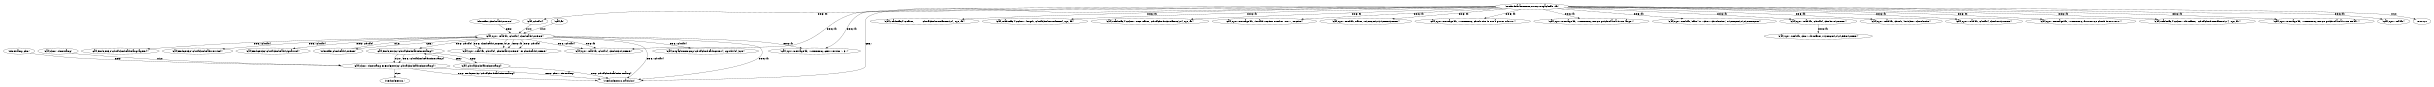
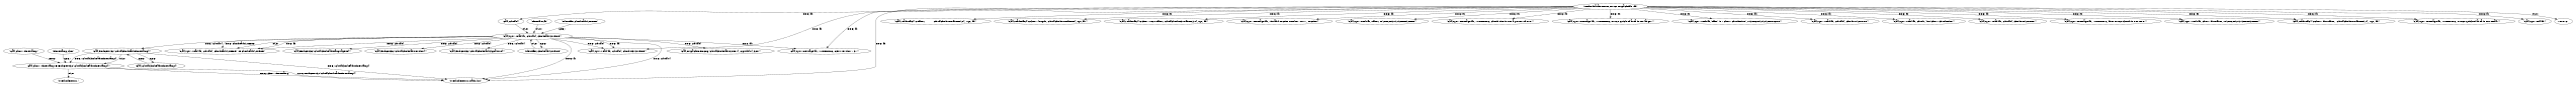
  digraph {
    n1 [label="(Call,EndGetM32(&buf[chmhead_Timestamp]))"]
    n2 [label="(Call,chm->timestamp = EndGetM32(&buf[chmhead_Timestamp]))"]
    n3 [label="(Call,&buf[chmhead_Timestamp])"]
    n4 [label="(MethodReturn,static int)"]
    n5 [label="(MethodReturn,)"]
    n6 [label="(Call,sys->read(fh, &buf[0], chmhead_SIZEOF))"]
    n7 [label="(Call,sys->read(fh, &buf[0], chmhead_SIZEOF) != chmhead_SIZEOF)"]
    n8 [label="(Call,EndGetI32(&buf[chmhead_LanguageID]))"]
    n9 [label="(Call,EndGetI32(&buf[chmhead_Version]))"]
    n10 [label="(Call,EndGetI32(&buf[chmhead_Signature]))"]
    n11 [label="(Identifier,chmhead_SIZEOF)"]
    n12 [label="(Call,sys->message(fh, \"WARNING; CHM version > 3\"))"]
    n13 [label="(Call,mspack_memcmp(&buf[chmhead_GUID1], &guids[0], 32L))"]
    n14 [label="(Call,sys->read(fh, &buf[0], chmhst3_SIZEOF))"]
    n15 [label="(MethodParameterIn,struct mspack_file *fh)"]
    n16 [label="(Call,read_off64(&offset,           &buf[chmhst_OffsetHS0],  sys, fh))"]
    n17 [label="(Call,read_off64(&chm->length, &buf[chmhs0_FileLen], sys, fh))"]
    n18 [label="(Call,read_off64(&chm->sec0.offset, &buf[chmhst3_OffsetCS0], sys, fh))"]
    n19 [label="(Call,sys->message(fh, \"invalid section number '%u'.\", section))"]
    n20 [label="(Call,sys->seek(fh, offset, MSPACK_SYS_SEEK_START))"]
    n21 [label="(Call,sys->message(fh, \"WARNING; chunk size is not a power of two\"))"]
    n22 [label="(Call,sys->message(fh, \"WARNING; PMGL quickref area is too large\"))"]
    n23 [label="(Call,sys->seek(fh,(off_t) (x * chm->chunk_size), MSPACK_SYS_SEEK_CUR))"]
    n24 [label="(Call,sys->read(fh, &buf[0], chmhs1_SIZEOF))"]
    n25 [label="(Call,sys->read(fh, chunk, (int)chm->chunk_size))"]
    n26 [label="(Call,sys->read(fh, &buf[0], chmhs0_SIZEOF))"]
    n27 [label="(Call,sys->message(fh, \"WARNING; first PMGL chunk is not zero\"))"]
    n28 [label="(Call,sys->seek(fh, chm->dir_offset, MSPACK_SYS_SEEK_START))"]
    n29 [label="(Call,read_off64(&chm->dir_offset,  &buf[chmhst_OffsetHS1],  sys, fh))"]
    n30 [label="(Call,sys->message(fh, \"WARNING; PMGL quickref area is too small\"))"]
    n31 [label="(Call,sys->tell(fh))"]
    n32 [label=1000121]
    n33 [label="(Call,&buf[0])"]
-   n34 [label="(Call,fh)"]
+   n34 [label="(Identifier,fh)"]
    n35 [label="(Timestamp,chm)"]
    n36 [label="(Identifier,chmhead_SIZEOF)"]
    n37 [label="(Call,chm->timestamp)"]
    n1 -> n2 [label="AST: "]
    n1 -> n2 [label="DDG: &buf[chmhead_Timestamp]"]
    n1 -> n3 [label="CFG: "]
-   n3 -> n4 [label="DDG: &buf[chmhead_Timestamp]"]
+   n1 -> n4 [label="DDG: &buf[chmhead_Timestamp]"]
    n2 -> n4 [label="DDG: chm->timestamp"]
    n2 -> n4 [label="DDG: EndGetM32(&buf[chmhead_Timestamp])"]
    n2 -> n5 [label="AST: "]
    n3 -> n1 [label="CFG: "]
    n6 -> n1 [label="DDG: &buf[0]"]
    n6 -> n4 [label="DDG: fh"]
    n6 -> n4 [label="DDG: &buf[0]"]
    n6 -> n7 [label="AST: "]
    n6 -> n7 [label="DDG: fh"]
    n6 -> n7 [label="DDG: &buf[0]"]
    n6 -> n7 [label="DDG: chmhead_SIZEOF"]
    n6 -> n8 [label="DDG: &buf[0]"]
    n6 -> n9 [label="DDG: &buf[0]"]
    n6 -> n10 [label="DDG: &buf[0]"]
    n6 -> n11 [label="CFG: "]
    n6 -> n12 [label="DDG: fh"]
    n6 -> n13 [label="DDG: &buf[0]"]
    n6 -> n14 [label="DDG: fh"]
    n6 -> n14 [label="DDG: &buf[0]"]
    n11 -> n6 [label="AST: "]
-   n15 -> n4 [label="CFG: "]
+   n15 -> n4 [label="DDG: fh"]
    n15 -> n12 [label="DDG: fh"]
    n15 -> n14 [label="DDG: fh"]
    n15 -> n16 [label="DDG: fh"]
    n15 -> n17 [label="DDG: fh"]
    n15 -> n18 [label="DDG: fh"]
    n15 -> n19 [label="DDG: fh"]
    n15 -> n20 [label="DDG: fh"]
    n15 -> n21 [label="DDG: fh"]
    n15 -> n22 [label="DDG: fh"]
    n15 -> n23 [label="DDG: fh"]
    n15 -> n24 [label="DDG: fh"]
    n15 -> n25 [label="DDG: fh"]
    n15 -> n26 [label="DDG: fh"]
    n15 -> n27 [label="DDG: fh"]
-   n24 -> n28 [label="DDG: fh"]
+   n15 -> n28 [label="DDG: fh"]
    n15 -> n29 [label="DDG: fh"]
    n15 -> n30 [label="DDG: fh"]
    n15 -> n31 [label="DDG: fh"]
    n15 -> n32 [label="AST: "]
    n15 -> n33 [label="DDG: fh"]
    n33 -> n6 [label="AST: "]
    n34 -> n6 [label="AST: "]
    n35 -> n2 [label="CFG: "]
    n36 -> n6 [label="CFG: "]
-   n37 -> n2 [label="AST: "]
+   n37 -> n2 [label="DDG: "]
  }
